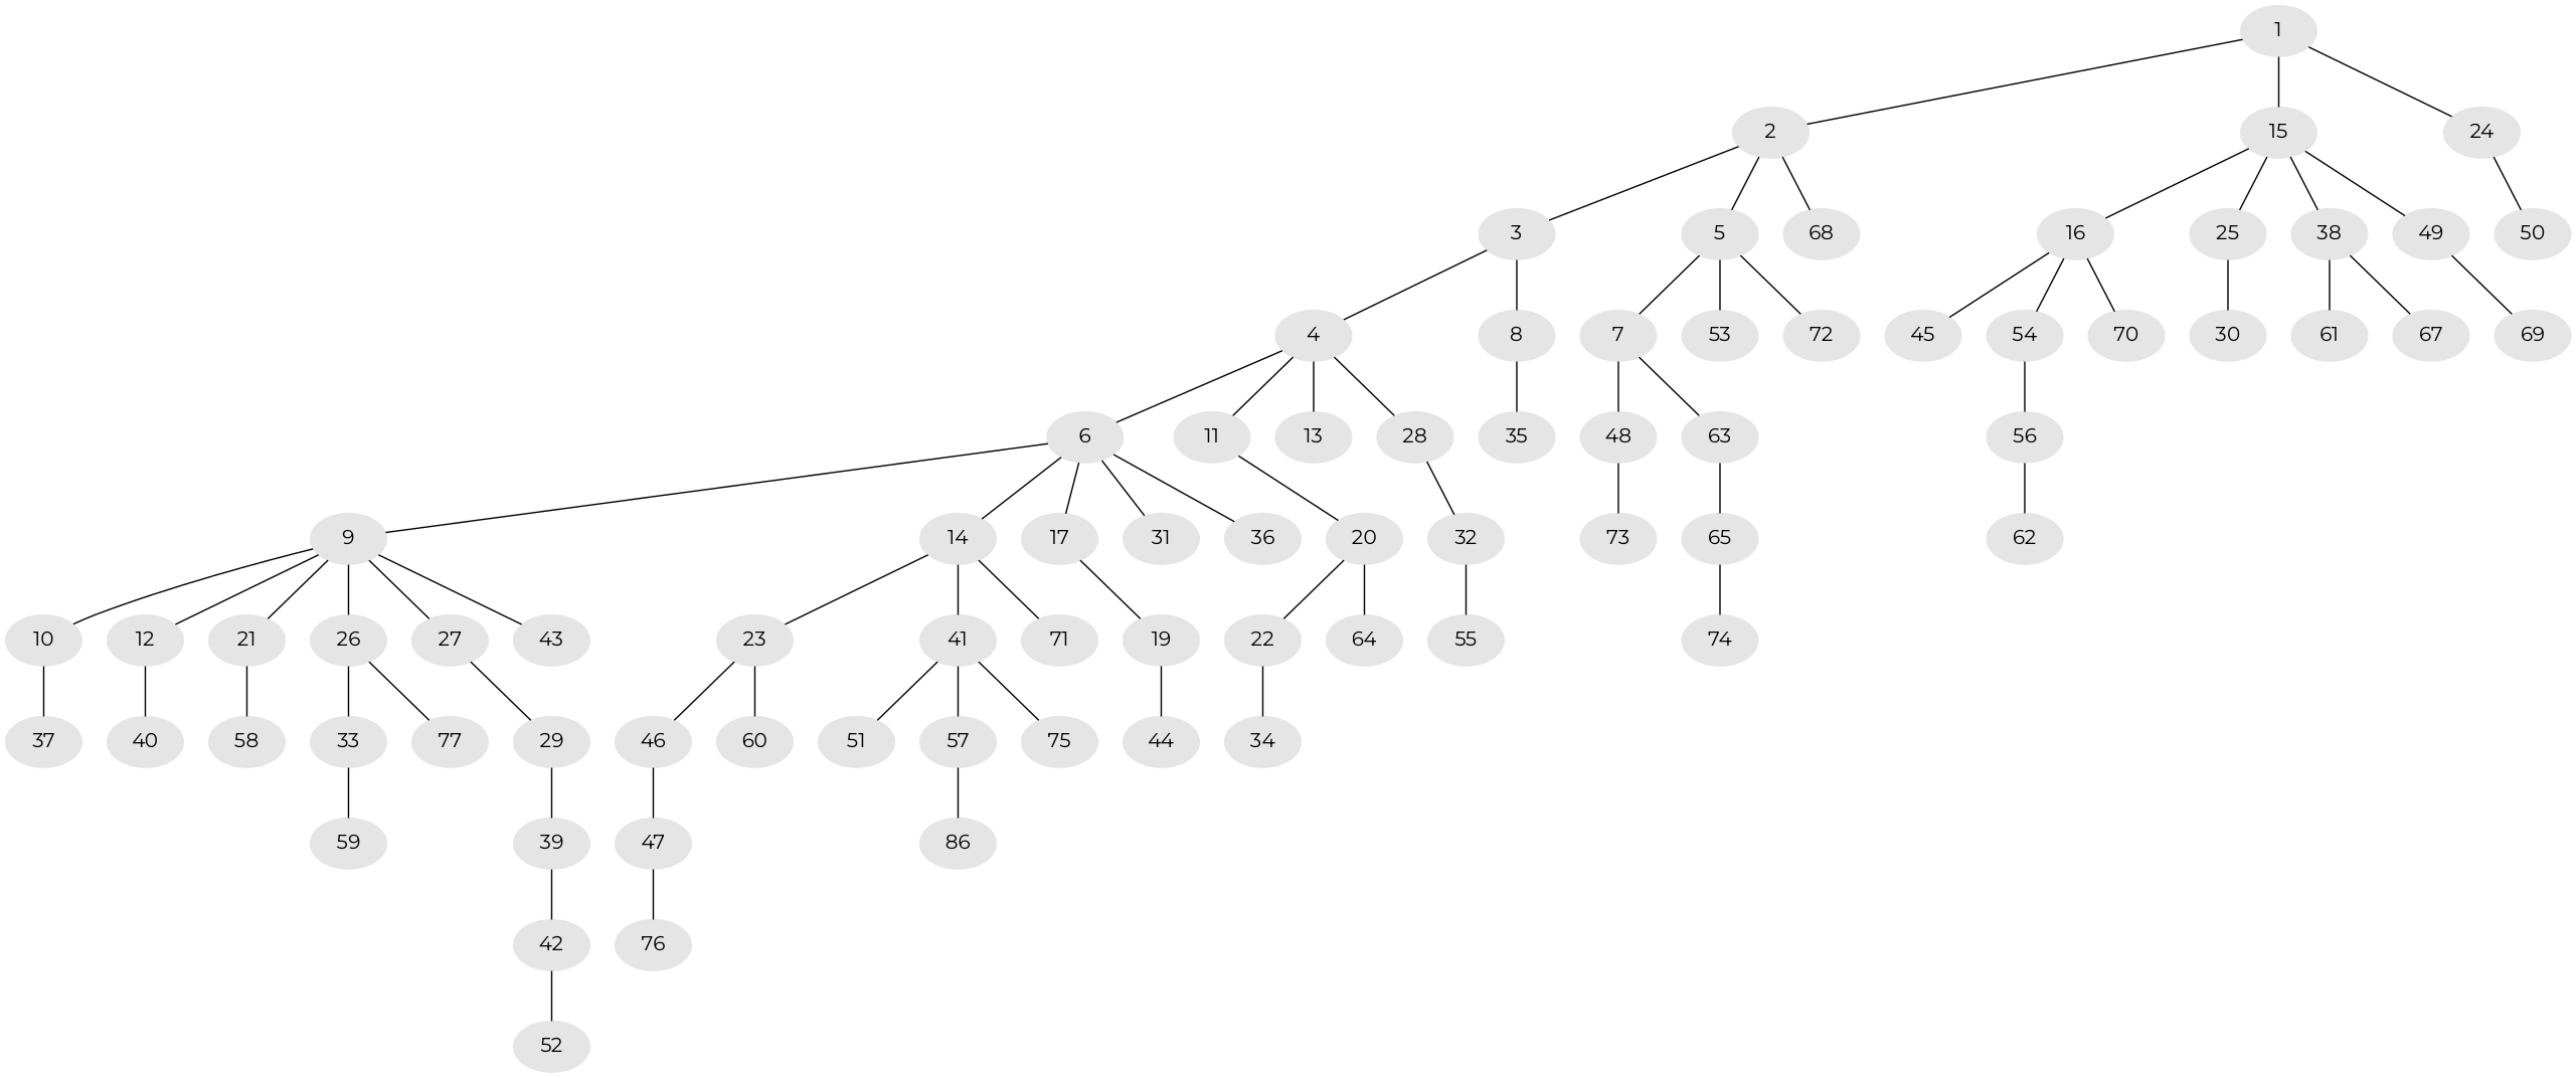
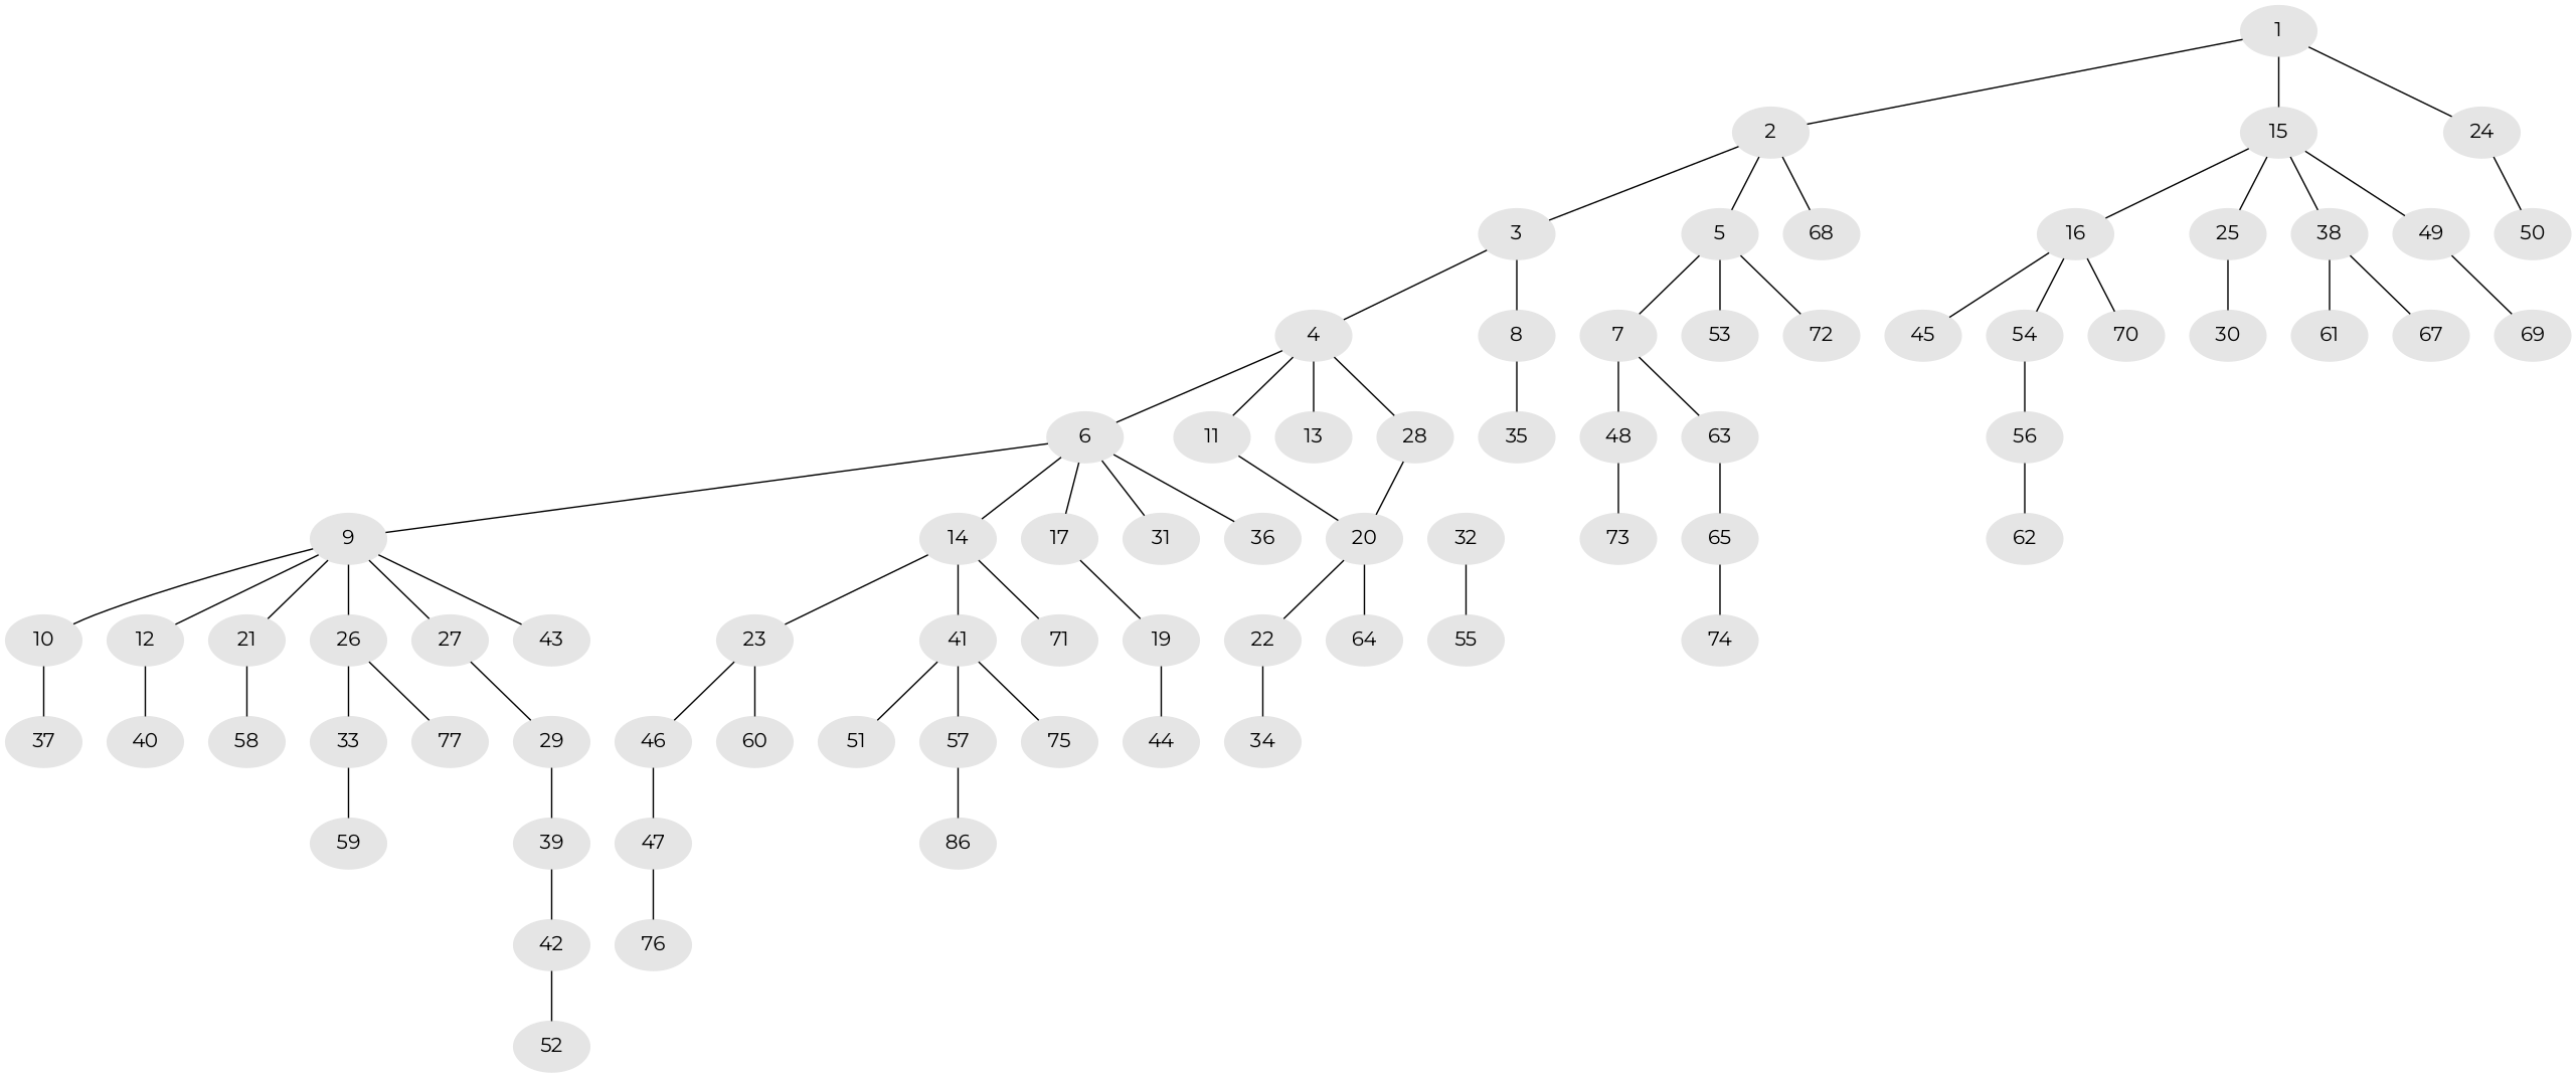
  graph {
    fontname=Montserrat
    node [color=gray90 fontname=Montserrat style=filled]
    edge [fontname=Montserrat]
    1
    2
    15
    24
    3
    5
    68
    16
    25
    38
    49
    50
    4
    8
    7
    53
    72
    6
    11
    13
    28
    35
    9
    14
    17
    31
    36
    20
    32
    48
    63
    10
    12
    21
    26
    27
    43
    23
    41
    71
    19
    73
    65
    37
    40
    58
    33
    77
    29
    22
    64
    46
    60
    51
    57
    75
    45
    54
    70
    30
    61
    67
    69
    56
    44
    34
    47
    59
    39
    55
    42
    52
    n73 [label=86]
    76
    62
    74
    1 -- 2
    1 -- 15
    1 -- 24
    2 -- 3
    2 -- 5
    2 -- 68
    15 -- 16
    15 -- 25
    15 -- 38
    15 -- 49
    24 -- 50
    3 -- 4
    3 -- 8
    5 -- 7
    5 -- 53
    5 -- 72
    16 -- 45
    16 -- 54
    16 -- 70
    25 -- 30
    38 -- 61
    38 -- 67
    49 -- 69
    4 -- 6
    4 -- 11
    4 -- 13
    4 -- 28
    8 -- 35
    7 -- 48
    7 -- 63
    6 -- 9
    6 -- 14
    6 -- 17
    6 -- 31
    6 -- 36
    11 -- 20
-   28 -- 32
+   28 -- 20
    9 -- 10
    9 -- 12
    9 -- 21
    9 -- 26
    9 -- 27
    9 -- 43
    14 -- 23
    14 -- 41
    14 -- 71
    17 -- 19
    20 -- 22
    20 -- 64
    32 -- 55
    48 -- 73
    63 -- 65
    10 -- 37
    12 -- 40
    21 -- 58
    26 -- 33
    26 -- 77
    27 -- 29
    23 -- 46
    23 -- 60
    41 -- 51
    41 -- 57
    41 -- 75
    19 -- 44
    65 -- 74
    33 -- 59
    29 -- 39
    22 -- 34
    46 -- 47
    57 -- n73
    54 -- 56
    56 -- 62
    47 -- 76
    39 -- 42
    42 -- 52
  }
